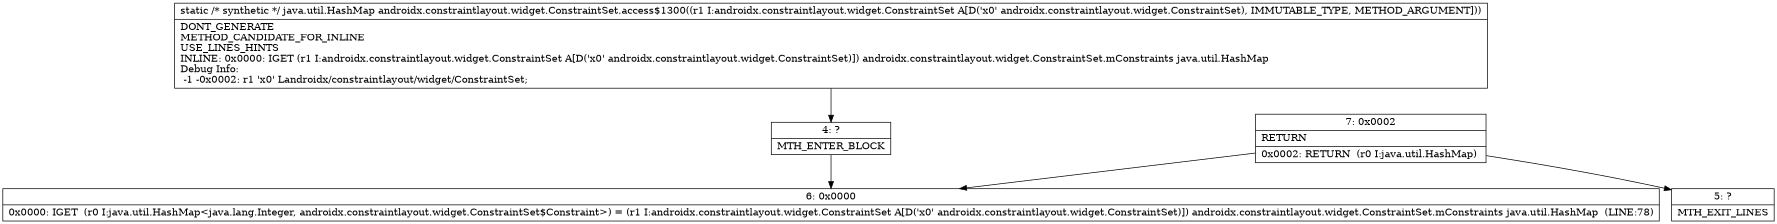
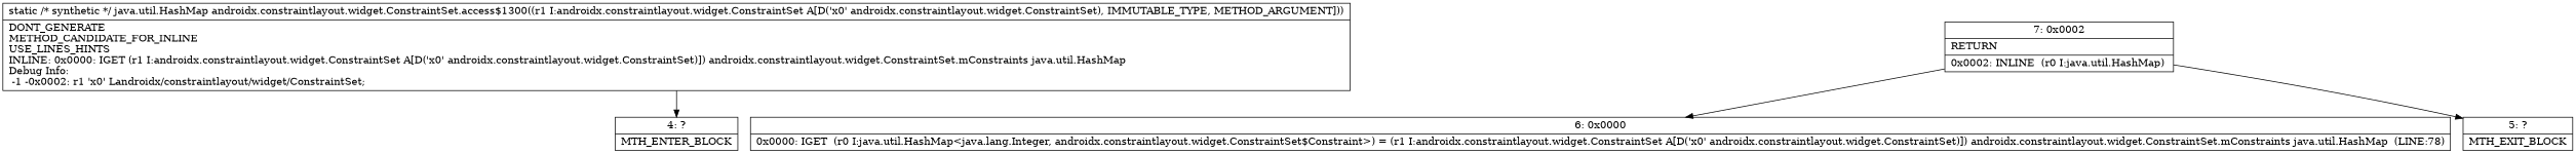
  digraph {
    node [shape=record]
    n1 [label="{4\:\ ?|MTH_ENTER_BLOCK\l}"]
    n2 [label="{6\:\ 0x0000|0x0000: IGET  (r0 I:java.util.HashMap\<java.lang.Integer, androidx.constraintlayout.widget.ConstraintSet$Constraint\>) = (r1 I:androidx.constraintlayout.widget.ConstraintSet A[D('x0' androidx.constraintlayout.widget.ConstraintSet)]) androidx.constraintlayout.widget.ConstraintSet.mConstraints java.util.HashMap  (LINE:78)\l}"]
-   n3 [label="{7\:\ 0x0002|RETURN\l|0x0002: RETURN  (r0 I:java.util.HashMap) \l}"]
-   n4 [label="{5\:\ ?|MTH_EXIT_LINES\l}"]
+   n3 [label="{7\:\ 0x0002|RETURN\l|0x0002: INLINE  (r0 I:java.util.HashMap) \l}"]
+   n4 [label="{5\:\ ?|MTH_EXIT_BLOCK\l}"]
    n5 [label="{static \/* synthetic *\/ java.util.HashMap androidx.constraintlayout.widget.ConstraintSet.access$1300((r1 I:androidx.constraintlayout.widget.ConstraintSet A[D('x0' androidx.constraintlayout.widget.ConstraintSet), IMMUTABLE_TYPE, METHOD_ARGUMENT]))  | DONT_GENERATE\lMETHOD_CANDIDATE_FOR_INLINE\lUSE_LINES_HINTS\lINLINE: 0x0000: IGET  (r1 I:androidx.constraintlayout.widget.ConstraintSet A[D('x0' androidx.constraintlayout.widget.ConstraintSet)]) androidx.constraintlayout.widget.ConstraintSet.mConstraints java.util.HashMap\lDebug Info:\l  \-1 \-0x0002: r1 'x0' Landroidx\/constraintlayout\/widget\/ConstraintSet;\l}"]
-   n1 -> n2
    n3 -> n2
    n3 -> n4
    n5 -> n1
  }
